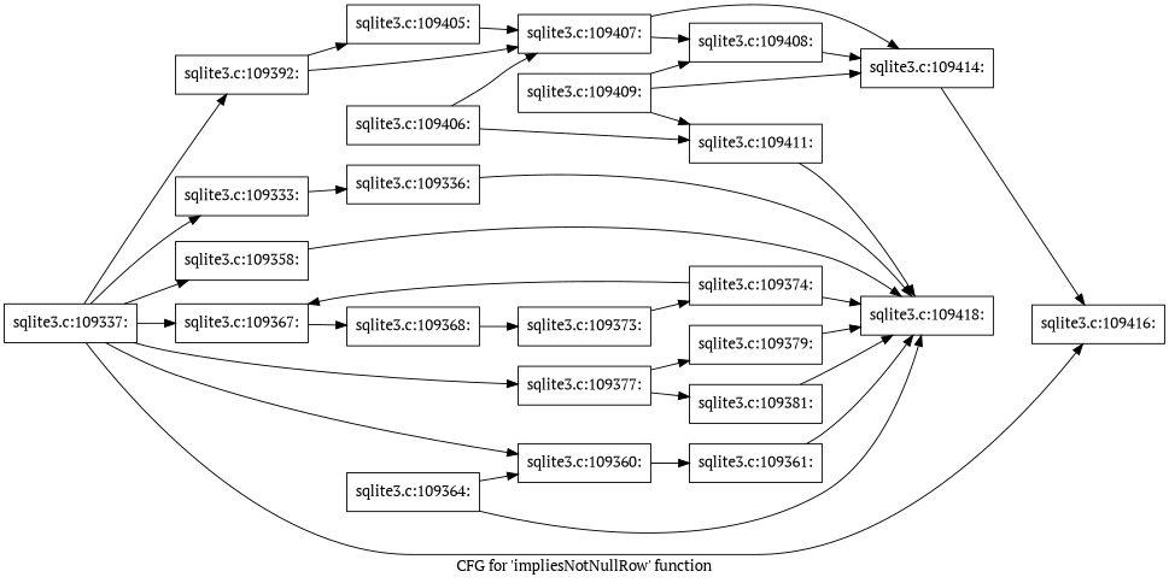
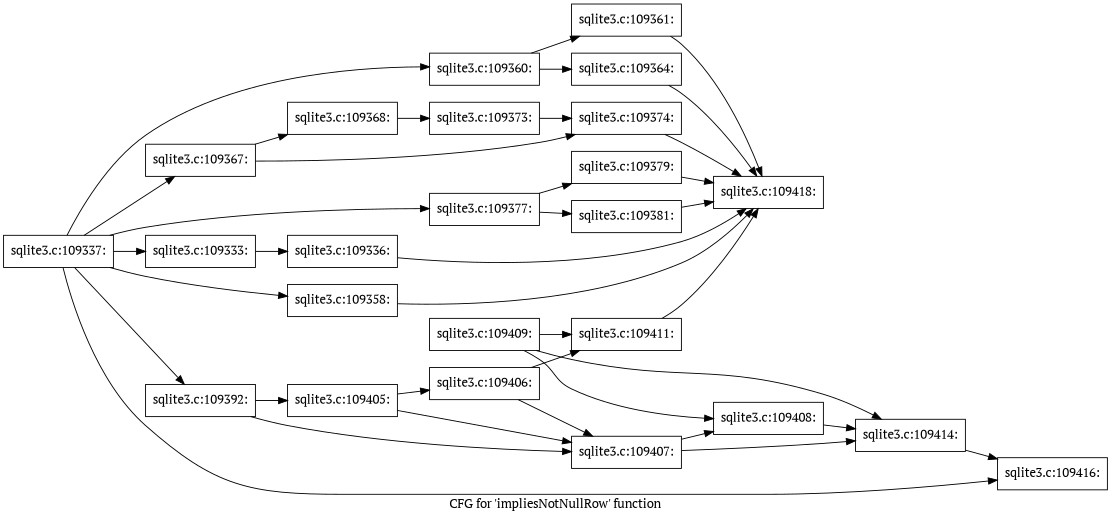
  digraph {
    fontname="PT Serif"
    label="CFG for 'impliesNotNullRow' function"
    rankdir=LR
    node [fontname="PT Serif" shape=record]
    edge [fontname="PT Serif"]
    n1 [label="{sqlite3.c:109333:}"]
    n2 [label="{sqlite3.c:109336:}"]
    n3 [label="{sqlite3.c:109418:}"]
    n4 [label="{sqlite3.c:109337:}"]
    n5 [label="{sqlite3.c:109416:}"]
    n6 [label="{sqlite3.c:109358:}"]
    n7 [label="{sqlite3.c:109360:}"]
    n8 [label="{sqlite3.c:109367:}"]
    n9 [label="{sqlite3.c:109377:}"]
    n10 [label="{sqlite3.c:109392:}"]
    n11 [label="{sqlite3.c:109361:}"]
    n12 [label="{sqlite3.c:109364:}"]
    n13 [label="{sqlite3.c:109368:}"]
    n14 [label="{sqlite3.c:109374:}"]
    n15 [label="{sqlite3.c:109379:}"]
    n16 [label="{sqlite3.c:109381:}"]
    n17 [label="{sqlite3.c:109405:}"]
    n18 [label="{sqlite3.c:109407:}"]
    n19 [label="{sqlite3.c:109373:}"]
    n20 [label="{sqlite3.c:109406:}"]
    n21 [label="{sqlite3.c:109408:}"]
    n22 [label="{sqlite3.c:109414:}"]
    n23 [label="{sqlite3.c:109411:}"]
    n24 [label="{sqlite3.c:109409:}"]
    n1 -> n2
    n2 -> n3
    n4 -> n1
    n4 -> n5
    n4 -> n6
    n4 -> n7
    n4 -> n8
    n4 -> n9
    n4 -> n10
    n6 -> n3
    n7 -> n11
-   n12 -> n7
+   n7 -> n12
    n8 -> n13
-   n14 -> n8
+   n8 -> n14
    n9 -> n15
    n9 -> n16
    n10 -> n17
    n10 -> n18
    n11 -> n3
    n12 -> n3
    n13 -> n19
    n14 -> n3
    n15 -> n3
    n16 -> n3
    n17 -> n18
+   n17 -> n20
    n18 -> n21
    n18 -> n22
    n19 -> n14
    n20 -> n18
    n20 -> n23
    n21 -> n22
    n22 -> n5
    n23 -> n3
    n24 -> n21
    n24 -> n22
    n24 -> n23
  }
